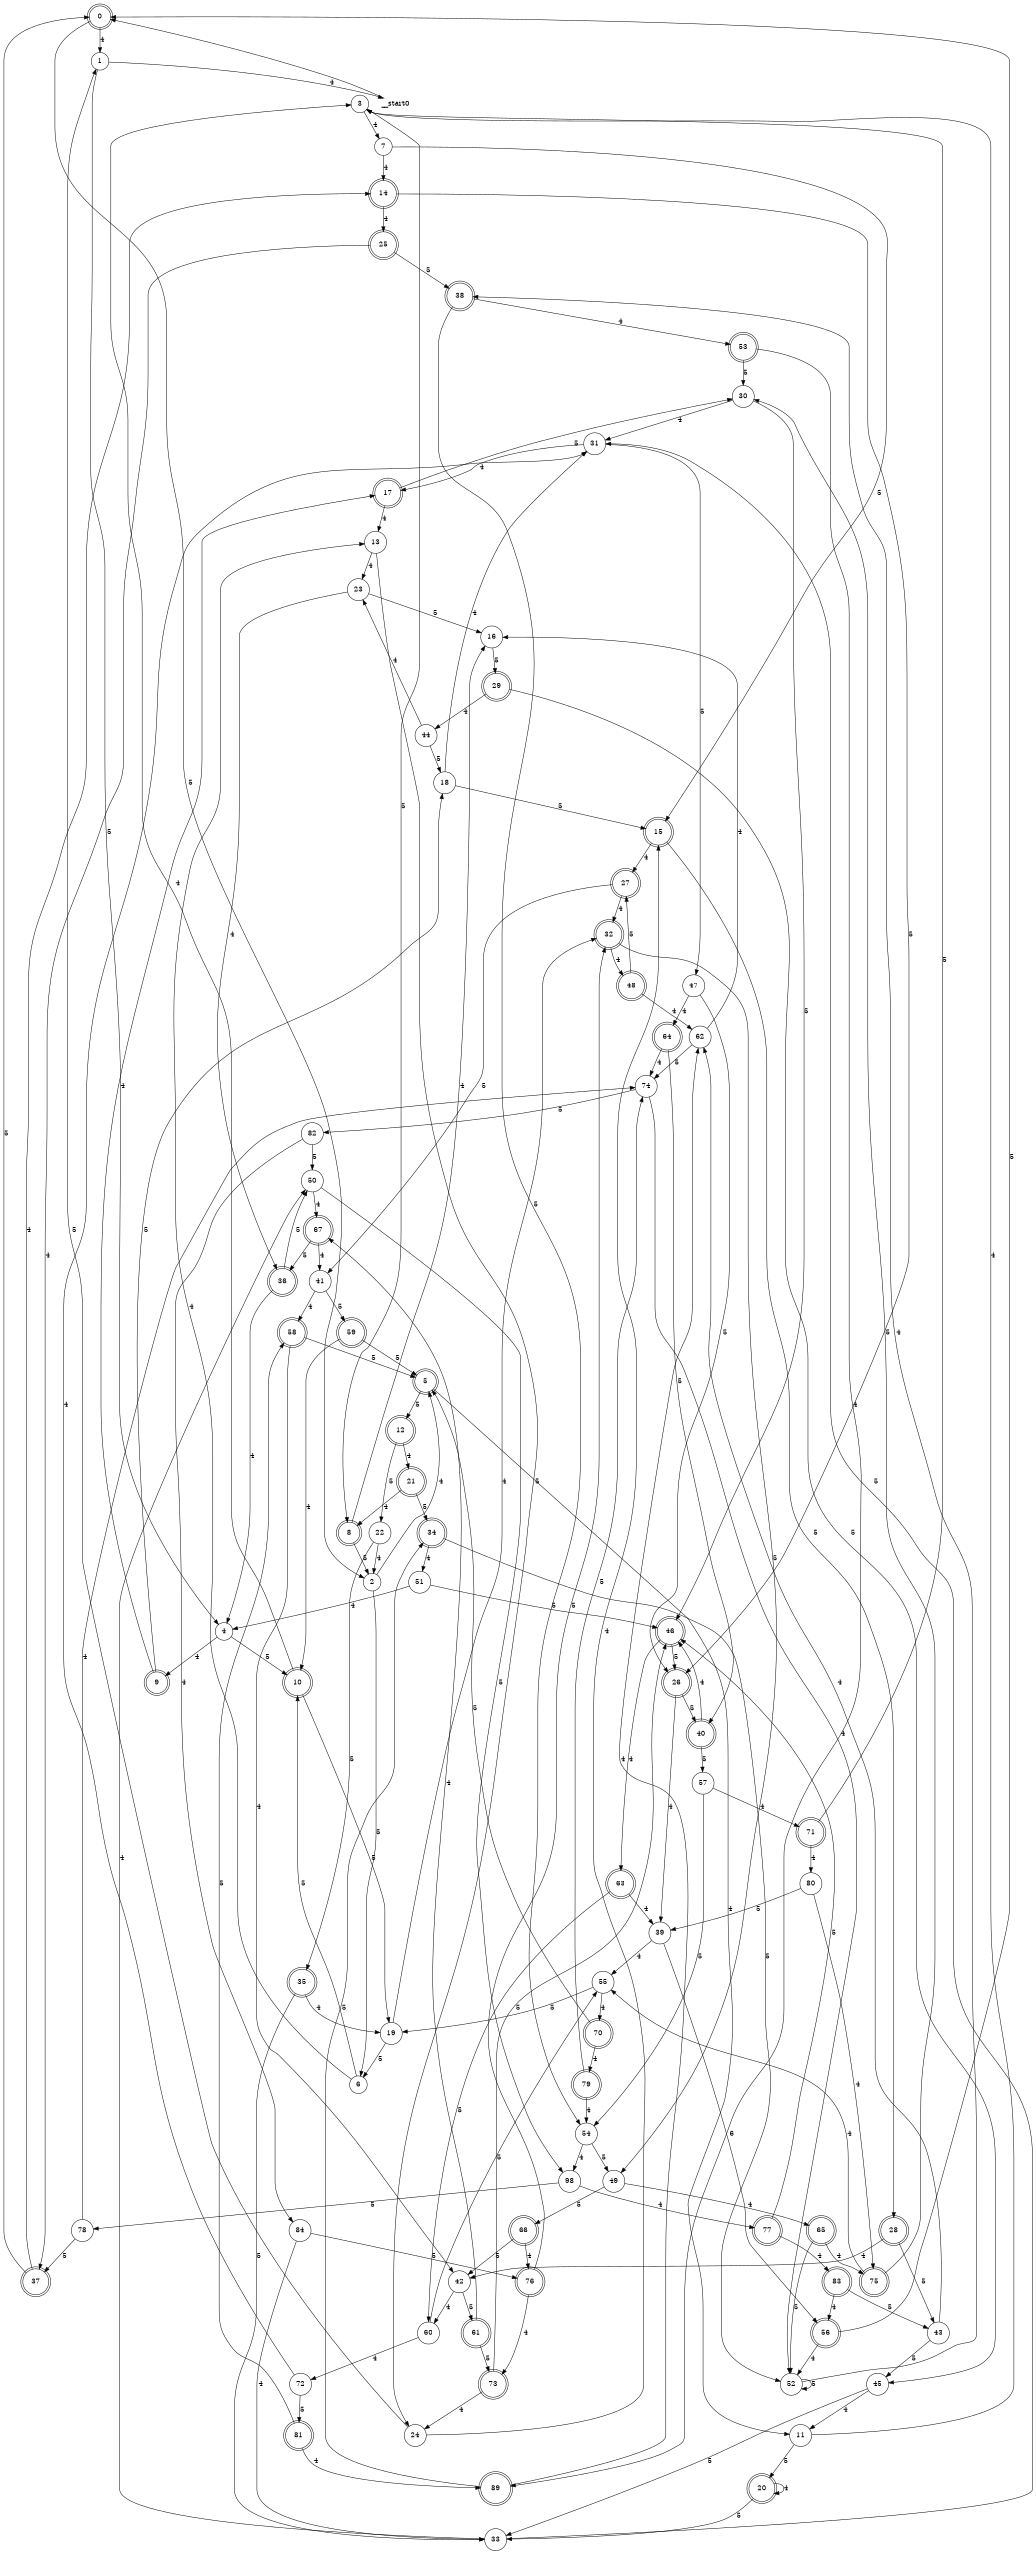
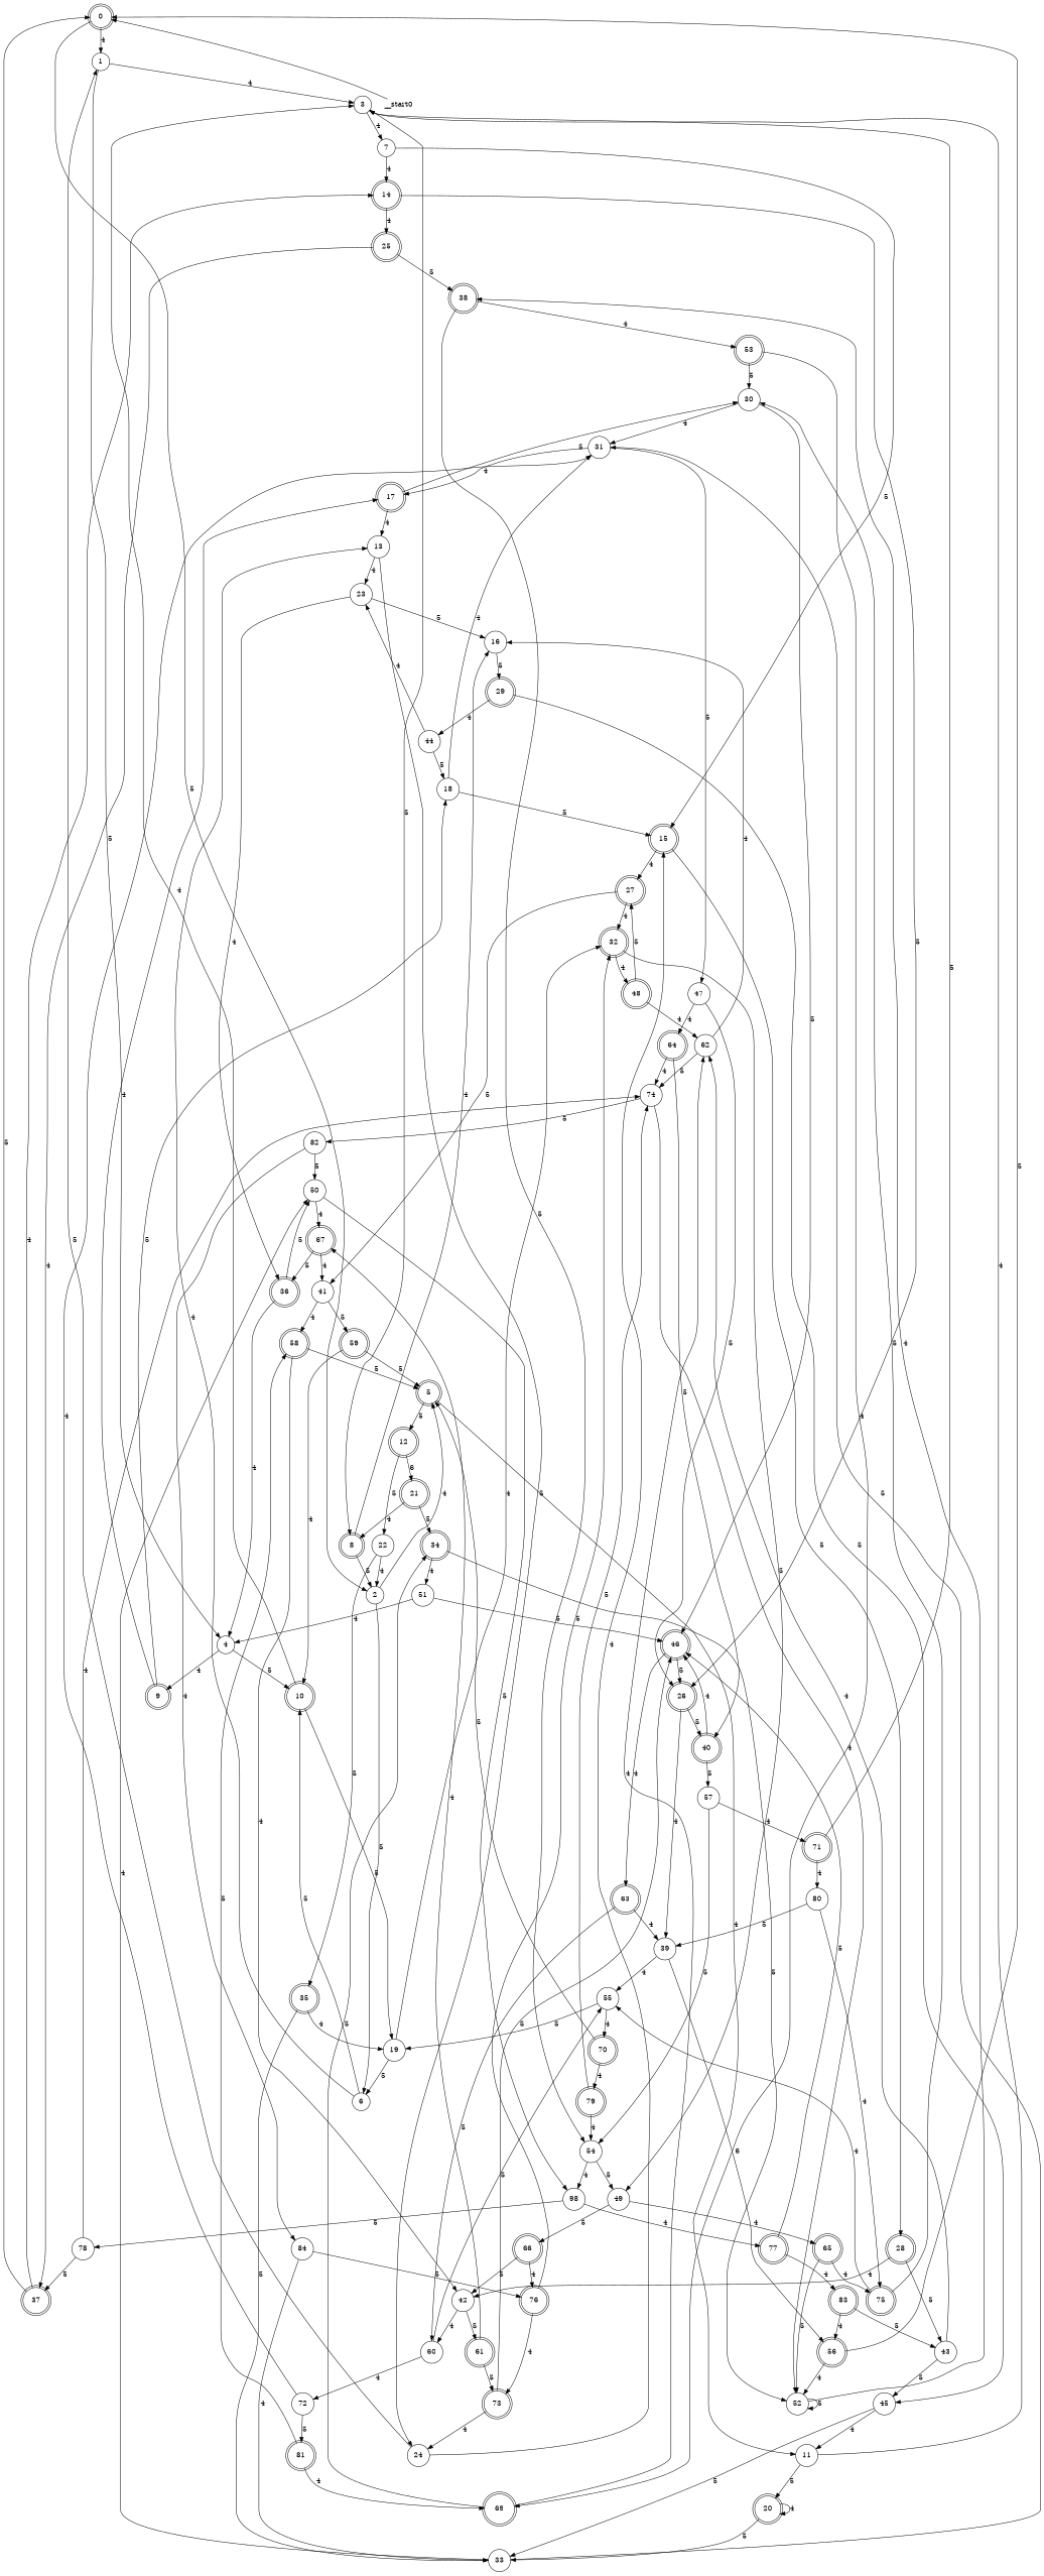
  digraph {
    node [shape=doublecircle]
    n1 [label=0]
    n2 [label=1 shape=circle]
    n3 [label=2 shape=circle]
    n4 [label=3 shape=circle]
    n5 [label=4 shape=circle]
    n6 [label=5]
    n7 [label=6 shape=circle]
    n8 [label=7 shape=circle]
    n9 [label=8]
    n10 [label=9]
    n11 [label=10]
    n12 [label=11 shape=circle]
    n13 [label=12]
    n14 [label=13 shape=circle]
    n15 [label=14]
    n16 [label=15]
    n17 [label=16 shape=circle]
    n18 [label=17]
    n19 [label=18 shape=circle]
    n20 [label=19 shape=circle]
    n21 [label=20]
    n22 [label=21]
    n23 [label=22 shape=circle]
    n24 [label=23 shape=circle]
    n25 [label=24 shape=circle]
    n26 [label=25]
    n27 [label=26]
    n28 [label=27]
    n29 [label=28]
    n30 [label=29]
    n31 [label=30 shape=circle]
    n32 [label=31 shape=circle]
    n33 [label=32]
    n34 [label=33 shape=circle]
    n35 [label=34]
    n36 [label=35]
    n37 [label=36]
    n38 [label=37]
    n39 [label=38]
    n40 [label=39 shape=circle]
    n41 [label=40]
    n42 [label=41 shape=circle]
    n43 [label=42 shape=circle]
    n44 [label=43 shape=circle]
    n45 [label=44 shape=circle]
    n46 [label=45 shape=circle]
    n47 [label=46]
    n48 [label=47 shape=circle]
    n49 [label=48]
    n50 [label=49 shape=circle]
    n51 [label=50 shape=circle]
    n52 [label=51 shape=circle]
    n53 [label=52 shape=circle]
    n54 [label=53]
    n55 [label=54 shape=circle]
    n56 [label=55 shape=circle]
    n57 [label=56]
    n58 [label=57 shape=circle]
    n59 [label=58]
    n60 [label=59]
    n61 [label=60 shape=circle]
    n62 [label=61]
    n63 [label=62 shape=circle]
    n64 [label=63]
    n65 [label=64]
    n66 [label=65]
    n67 [label=66]
    n68 [label=67]
    n69 [label=98 shape=circle]
-   n70 [label=89]
+   n70 [label=69]
    n71 [label=70]
    n72 [label=71]
    n73 [label=72 shape=circle]
    n74 [label=73]
    n75 [label=74 shape=circle]
    n76 [label=75]
    n77 [label=76]
    n78 [label=77]
    n79 [label=78 shape=circle]
    n80 [label=79]
    n81 [label=80 shape=circle]
    n82 [label=81]
    n83 [label=82 shape=circle]
    n84 [label=83]
    n85 [label=84 shape=circle]
    __start0 [height=0 shape=none width=0]
    n1 -> n2 [label=4]
    n1 -> n3 [label=5]
-   n2 -> __start0 [label=4]
+   n2 -> n4 [label=4]
    n2 -> n5 [label=5]
    n3 -> n6 [label=4]
    n3 -> n7 [label=5]
    n4 -> n8 [label=4]
    n4 -> n9 [label=5]
    n5 -> n10 [label=4]
    n5 -> n11 [label=5]
    n6 -> n12 [label=4]
    n6 -> n13 [label=5]
    n7 -> n11 [label=5]
    n7 -> n14 [label=4]
    n8 -> n15 [label=4]
    n8 -> n16 [label=5]
    n9 -> n3 [label=5]
    n9 -> n17 [label=4]
    n10 -> n18 [label=4]
    n10 -> n19 [label=5]
    n11 -> n4 [label=4]
    n11 -> n20 [label=5]
    n12 -> n4 [label=4]
    n12 -> n21 [label=5]
-   n13 -> n22 [label=4]
+   n13 -> n22 [label=6]
    n13 -> n23 [label=5]
    n14 -> n24 [label=4]
    n14 -> n25 [label=5]
    n15 -> n26 [label=4]
    n15 -> n27 [label=5]
    n16 -> n28 [label=4]
    n16 -> n29 [label=5]
    n17 -> n30 [label=5]
    n18 -> n14 [label=4]
    n18 -> n31 [label=5]
    n19 -> n16 [label=5]
    n19 -> n32 [label=4]
    n20 -> n7 [label=5]
    n20 -> n33 [label=4]
    n21 -> n21 [label=4]
    n21 -> n34 [label=5]
    n22 -> n9 [label=4]
    n22 -> n35 [label=5]
    n23 -> n3 [label=4]
    n23 -> n36 [label=5]
    n24 -> n17 [label=5]
    n24 -> n37 [label=4]
    n25 -> n2 [label=5]
    n25 -> n16 [label=4]
    n26 -> n38 [label=4]
    n26 -> n39 [label=5]
    n27 -> n40 [label=4]
    n27 -> n41 [label=5]
    n28 -> n33 [label=4]
    n28 -> n42 [label=5]
    n29 -> n43 [label=4]
    n29 -> n44 [label=5]
    n30 -> n45 [label=4]
    n30 -> n46 [label=5]
    n31 -> n32 [label=4]
    n31 -> n47 [label=5]
    n32 -> n18 [label=4]
    n32 -> n48 [label=5]
    n33 -> n49 [label=4]
    n33 -> n50 [label=5]
    n34 -> n32 [label=5]
    n34 -> n51 [label=4]
    n35 -> n52 [label=4]
    n35 -> n53 [label=5]
    n36 -> n20 [label=4]
    n36 -> n34 [label=5]
    n37 -> n5 [label=4]
    n37 -> n51 [label=5]
    n38 -> n1 [label=5]
    n38 -> n15 [label=4]
    n39 -> n54 [label=4]
    n39 -> n55 [label=5]
    n40 -> n56 [label=4]
    n40 -> n57 [label=6]
    n41 -> n47 [label=4]
    n41 -> n58 [label=5]
    n42 -> n59 [label=4]
    n42 -> n60 [label=5]
    n43 -> n61 [label=4]
    n43 -> n62 [label=5]
    n44 -> n46 [label=5]
    n44 -> n63 [label=4]
    n45 -> n19 [label=5]
    n45 -> n24 [label=4]
    n46 -> n12 [label=4]
    n46 -> n34 [label=5]
    n47 -> n27 [label=5]
    n47 -> n64 [label=4]
    n48 -> n27 [label=5]
    n48 -> n65 [label=4]
    n49 -> n28 [label=5]
    n49 -> n63 [label=4]
    n50 -> n66 [label=4]
    n50 -> n67 [label=5]
    n51 -> n68 [label=4]
    n51 -> n69 [label=5]
    n52 -> n5 [label=4]
    n52 -> n47 [label=5]
    n53 -> n39 [label=4]
    n53 -> n53 [label=5]
    n54 -> n31 [label=5]
    n54 -> n70 [label=4]
    n55 -> n50 [label=5]
    n55 -> n69 [label=4]
    n56 -> n20 [label=5]
    n56 -> n71 [label=4]
    n57 -> n1 [label=5]
    n57 -> n53 [label=4]
    n58 -> n55 [label=5]
    n58 -> n72 [label=4]
    n59 -> n6 [label=5]
    n59 -> n43 [label=4]
    n60 -> n6 [label=5]
    n60 -> n11 [label=4]
    n61 -> n56 [label=5]
    n61 -> n73 [label=4]
    n62 -> n68 [label=4]
    n62 -> n74 [label=5]
    n63 -> n17 [label=4]
    n63 -> n75 [label=5]
    n64 -> n40 [label=4]
    n64 -> n61 [label=5]
    n65 -> n41 [label=5]
    n65 -> n75 [label=4]
    n66 -> n53 [label=5]
    n66 -> n76 [label=4]
    n67 -> n43 [label=5]
    n67 -> n77 [label=4]
    n68 -> n37 [label=5]
    n68 -> n42 [label=4]
    n69 -> n78 [label=4]
    n69 -> n79 [label=5]
    n70 -> n35 [label=5]
    n70 -> n63 [label=4]
    n71 -> n6 [label=5]
    n71 -> n80 [label=4]
    n72 -> n4 [label=5]
    n72 -> n81 [label=4]
    n73 -> n32 [label=4]
    n73 -> n82 [label=5]
    n74 -> n25 [label=4]
    n74 -> n47 [label=5]
    n75 -> n53 [label=4]
    n75 -> n83 [label=5]
    n76 -> n31 [label=5]
    n76 -> n56 [label=4]
    n77 -> n33 [label=5]
    n77 -> n74 [label=4]
    n78 -> n47 [label=5]
    n78 -> n84 [label=4]
    n79 -> n38 [label=5]
    n79 -> n75 [label=4]
    n80 -> n55 [label=4]
    n80 -> n75 [label=5]
    n81 -> n40 [label=5]
    n81 -> n76 [label=4]
    n82 -> n59 [label=5]
    n82 -> n70 [label=4]
    n83 -> n51 [label=5]
    n83 -> n85 [label=4]
    n84 -> n44 [label=5]
    n84 -> n57 [label=4]
    n85 -> n34 [label=4]
    n85 -> n77 [label=5]
    __start0 -> n1
  }
